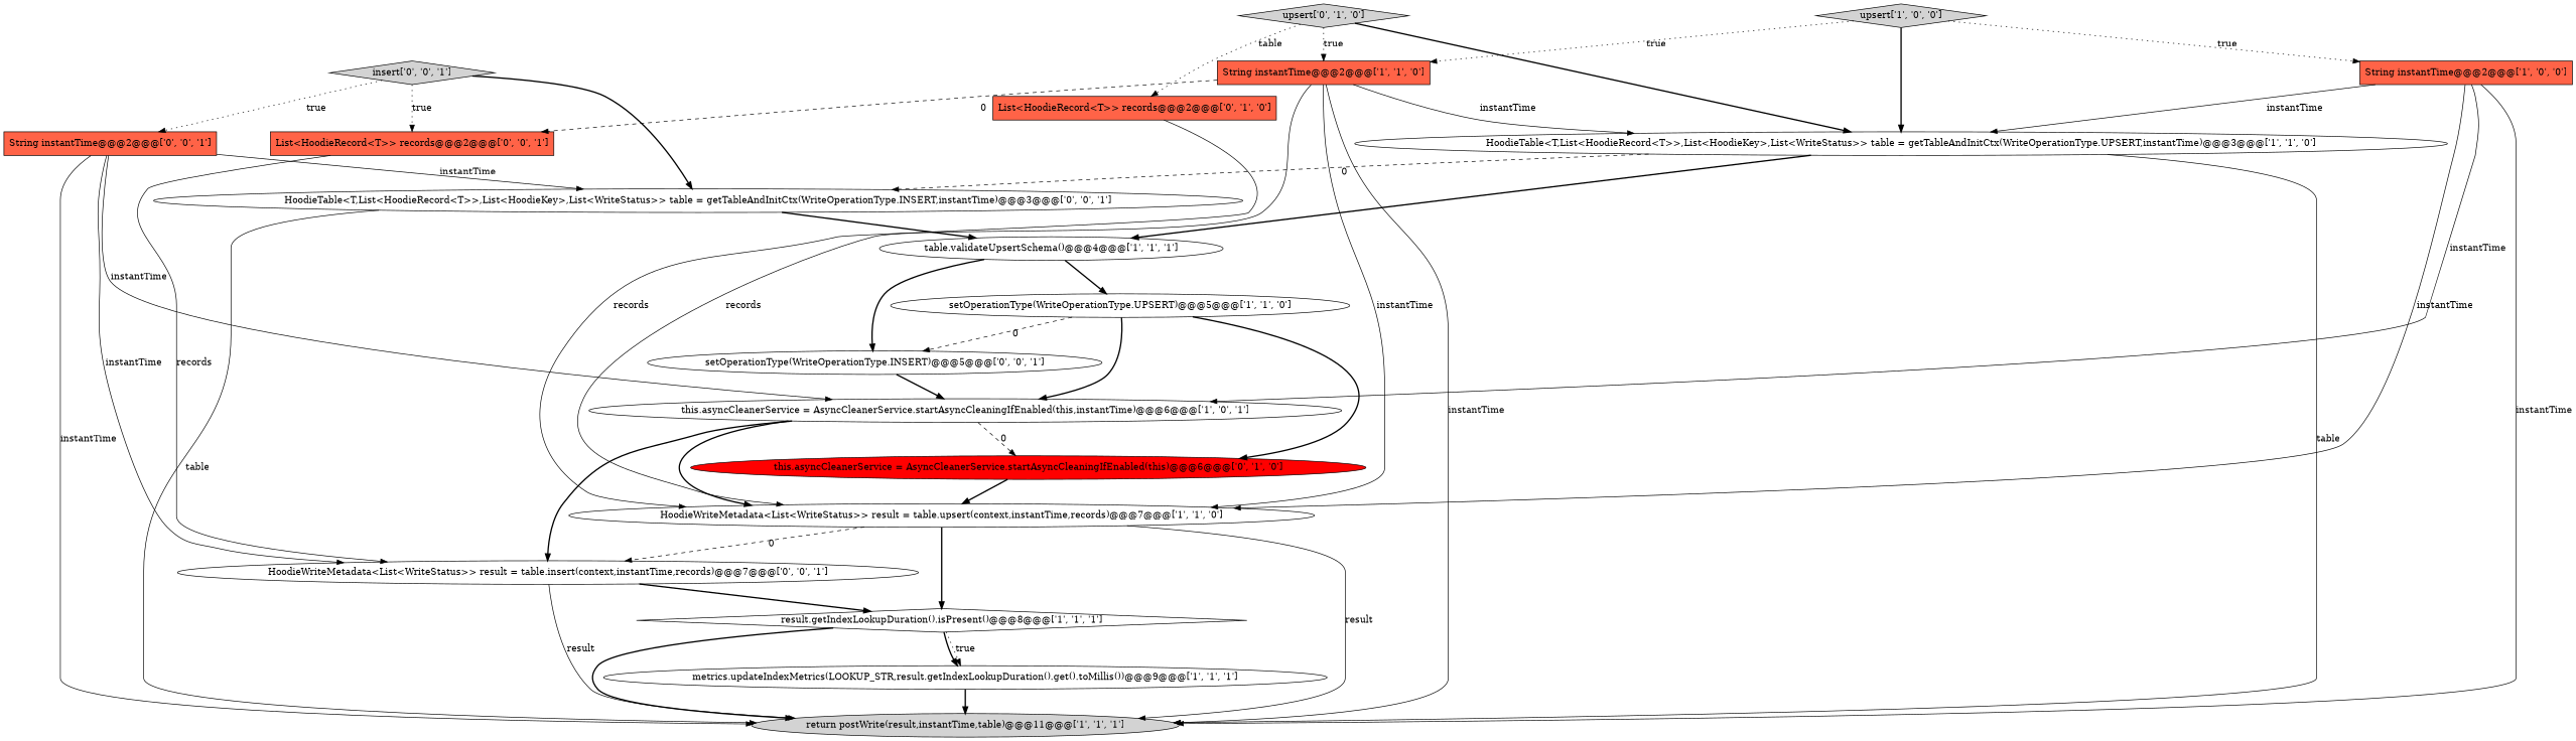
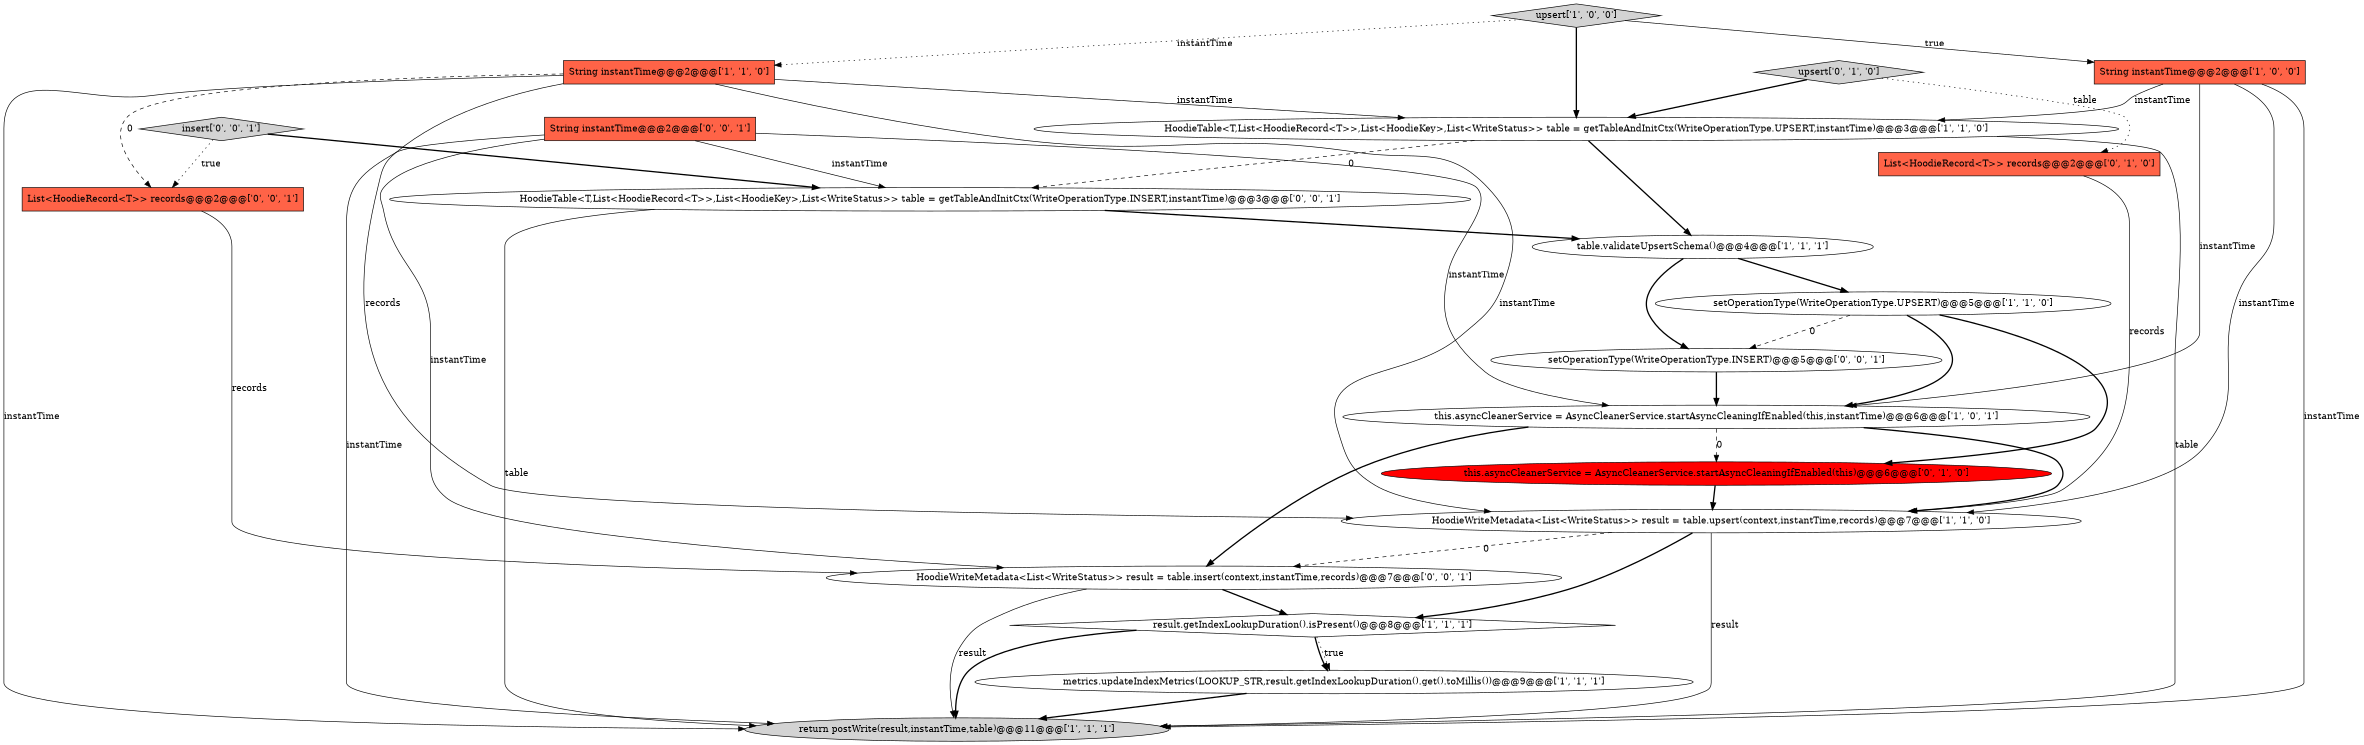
  digraph {
    node [fillcolor=white shape=ellipse style=filled]
    edge [style=bold]
    n1 [label="metrics.updateIndexMetrics(LOOKUP_STR,result.getIndexLookupDuration().get().toMillis())@@@9@@@['1', '1', '1']"]
    n2 [fillcolor=lightgray label="return postWrite(result,instantTime,table)@@@11@@@['1', '1', '1']"]
    n3 [fillcolor=tomato label="String instantTime@@@2@@@['1', '1', '0']" shape=box]
    n4 [label="HoodieWriteMetadata<List<WriteStatus>> result = table.upsert(context,instantTime,records)@@@7@@@['1', '1', '0']"]
    n5 [fillcolor=tomato label="List<HoodieRecord<T>> records@@@2@@@['0', '0', '1']" shape=box]
    n6 [label="HoodieTable<T,List<HoodieRecord<T>>,List<HoodieKey>,List<WriteStatus>> table = getTableAndInitCtx(WriteOperationType.UPSERT,instantTime)@@@3@@@['1', '1', '0']"]
    n7 [label="HoodieWriteMetadata<List<WriteStatus>> result = table.insert(context,instantTime,records)@@@7@@@['0', '0', '1']"]
    n8 [label="result.getIndexLookupDuration().isPresent()@@@8@@@['1', '1', '1']" shape=diamond]
    n9 [label="table.validateUpsertSchema()@@@4@@@['1', '1', '1']"]
    n10 [label="HoodieTable<T,List<HoodieRecord<T>>,List<HoodieKey>,List<WriteStatus>> table = getTableAndInitCtx(WriteOperationType.INSERT,instantTime)@@@3@@@['0', '0', '1']"]
    n11 [label="this.asyncCleanerService = AsyncCleanerService.startAsyncCleaningIfEnabled(this,instantTime)@@@6@@@['1', '0', '1']"]
    n12 [fillcolor=red label="this.asyncCleanerService = AsyncCleanerService.startAsyncCleaningIfEnabled(this)@@@6@@@['0', '1', '0']"]
    n13 [fillcolor=tomato label="List<HoodieRecord<T>> records@@@2@@@['0', '1', '0']" shape=box]
    n14 [label="setOperationType(WriteOperationType.INSERT)@@@5@@@['0', '0', '1']"]
    n15 [label="setOperationType(WriteOperationType.UPSERT)@@@5@@@['1', '1', '0']"]
    n16 [fillcolor=lightgray label="upsert['0', '1', '0']" shape=diamond]
    n17 [fillcolor=tomato label="String instantTime@@@2@@@['0', '0', '1']" shape=box]
    n18 [fillcolor=lightgray label="insert['0', '0', '1']" shape=diamond]
    n19 [fillcolor=tomato label="String instantTime@@@2@@@['1', '0', '0']" shape=box]
    n20 [fillcolor=lightgray label="upsert['1', '0', '0']" shape=diamond]
    n1 -> n2
    n3 -> n2 [label=instantTime style=solid]
    n3 -> n4 [label=records style=solid]
    n3 -> n4 [label=instantTime style=solid]
    n3 -> n5 [label=0 style=dashed]
    n3 -> n6 [label=instantTime style=solid]
    n4 -> n2 [label=result style=solid]
    n4 -> n7 [label=0 style=dashed]
    n4 -> n8
    n5 -> n7 [label=records style=solid]
    n6 -> n2 [label=table style=solid]
    n6 -> n9
    n6 -> n10 [label=0 style=dashed]
    n7 -> n2 [label=result style=solid]
    n7 -> n8
    n8 -> n1 [label=true style=dotted]
    n8 -> n1
    n8 -> n2
    n9 -> n14
    n9 -> n15
    n10 -> n2 [label=table style=solid]
    n10 -> n9
    n11 -> n4
    n11 -> n7
    n11 -> n12 [label=0 style=dashed]
    n12 -> n4
    n13 -> n4 [label=records style=solid]
    n14 -> n11
    n15 -> n11
    n15 -> n12
    n15 -> n14 [label=0 style=dashed]
-   n16 -> n3 [label=true style=dotted]
    n16 -> n6
    n16 -> n13 [label=table style=dotted]
    n17 -> n2 [label=instantTime style=solid]
    n17 -> n7 [label=instantTime style=solid]
    n17 -> n10 [label=instantTime style=solid]
    n17 -> n11 [label=instantTime style=solid]
    n18 -> n5 [label=true style=dotted]
    n18 -> n10
-   n18 -> n17 [label=true style=dotted]
    n19 -> n2 [label=instantTime style=solid]
    n19 -> n4 [label=instantTime style=solid]
    n19 -> n6 [label=instantTime style=solid]
    n19 -> n11 [label=instantTime style=solid]
-   n20 -> n3 [label=true style=dotted]
+   n20 -> n3 [label=instantTime style=dotted]
    n20 -> n6
-   n20 -> n19 [label=true style=dotted]
+   n20 -> n19 [label=true style=solid]
  }
